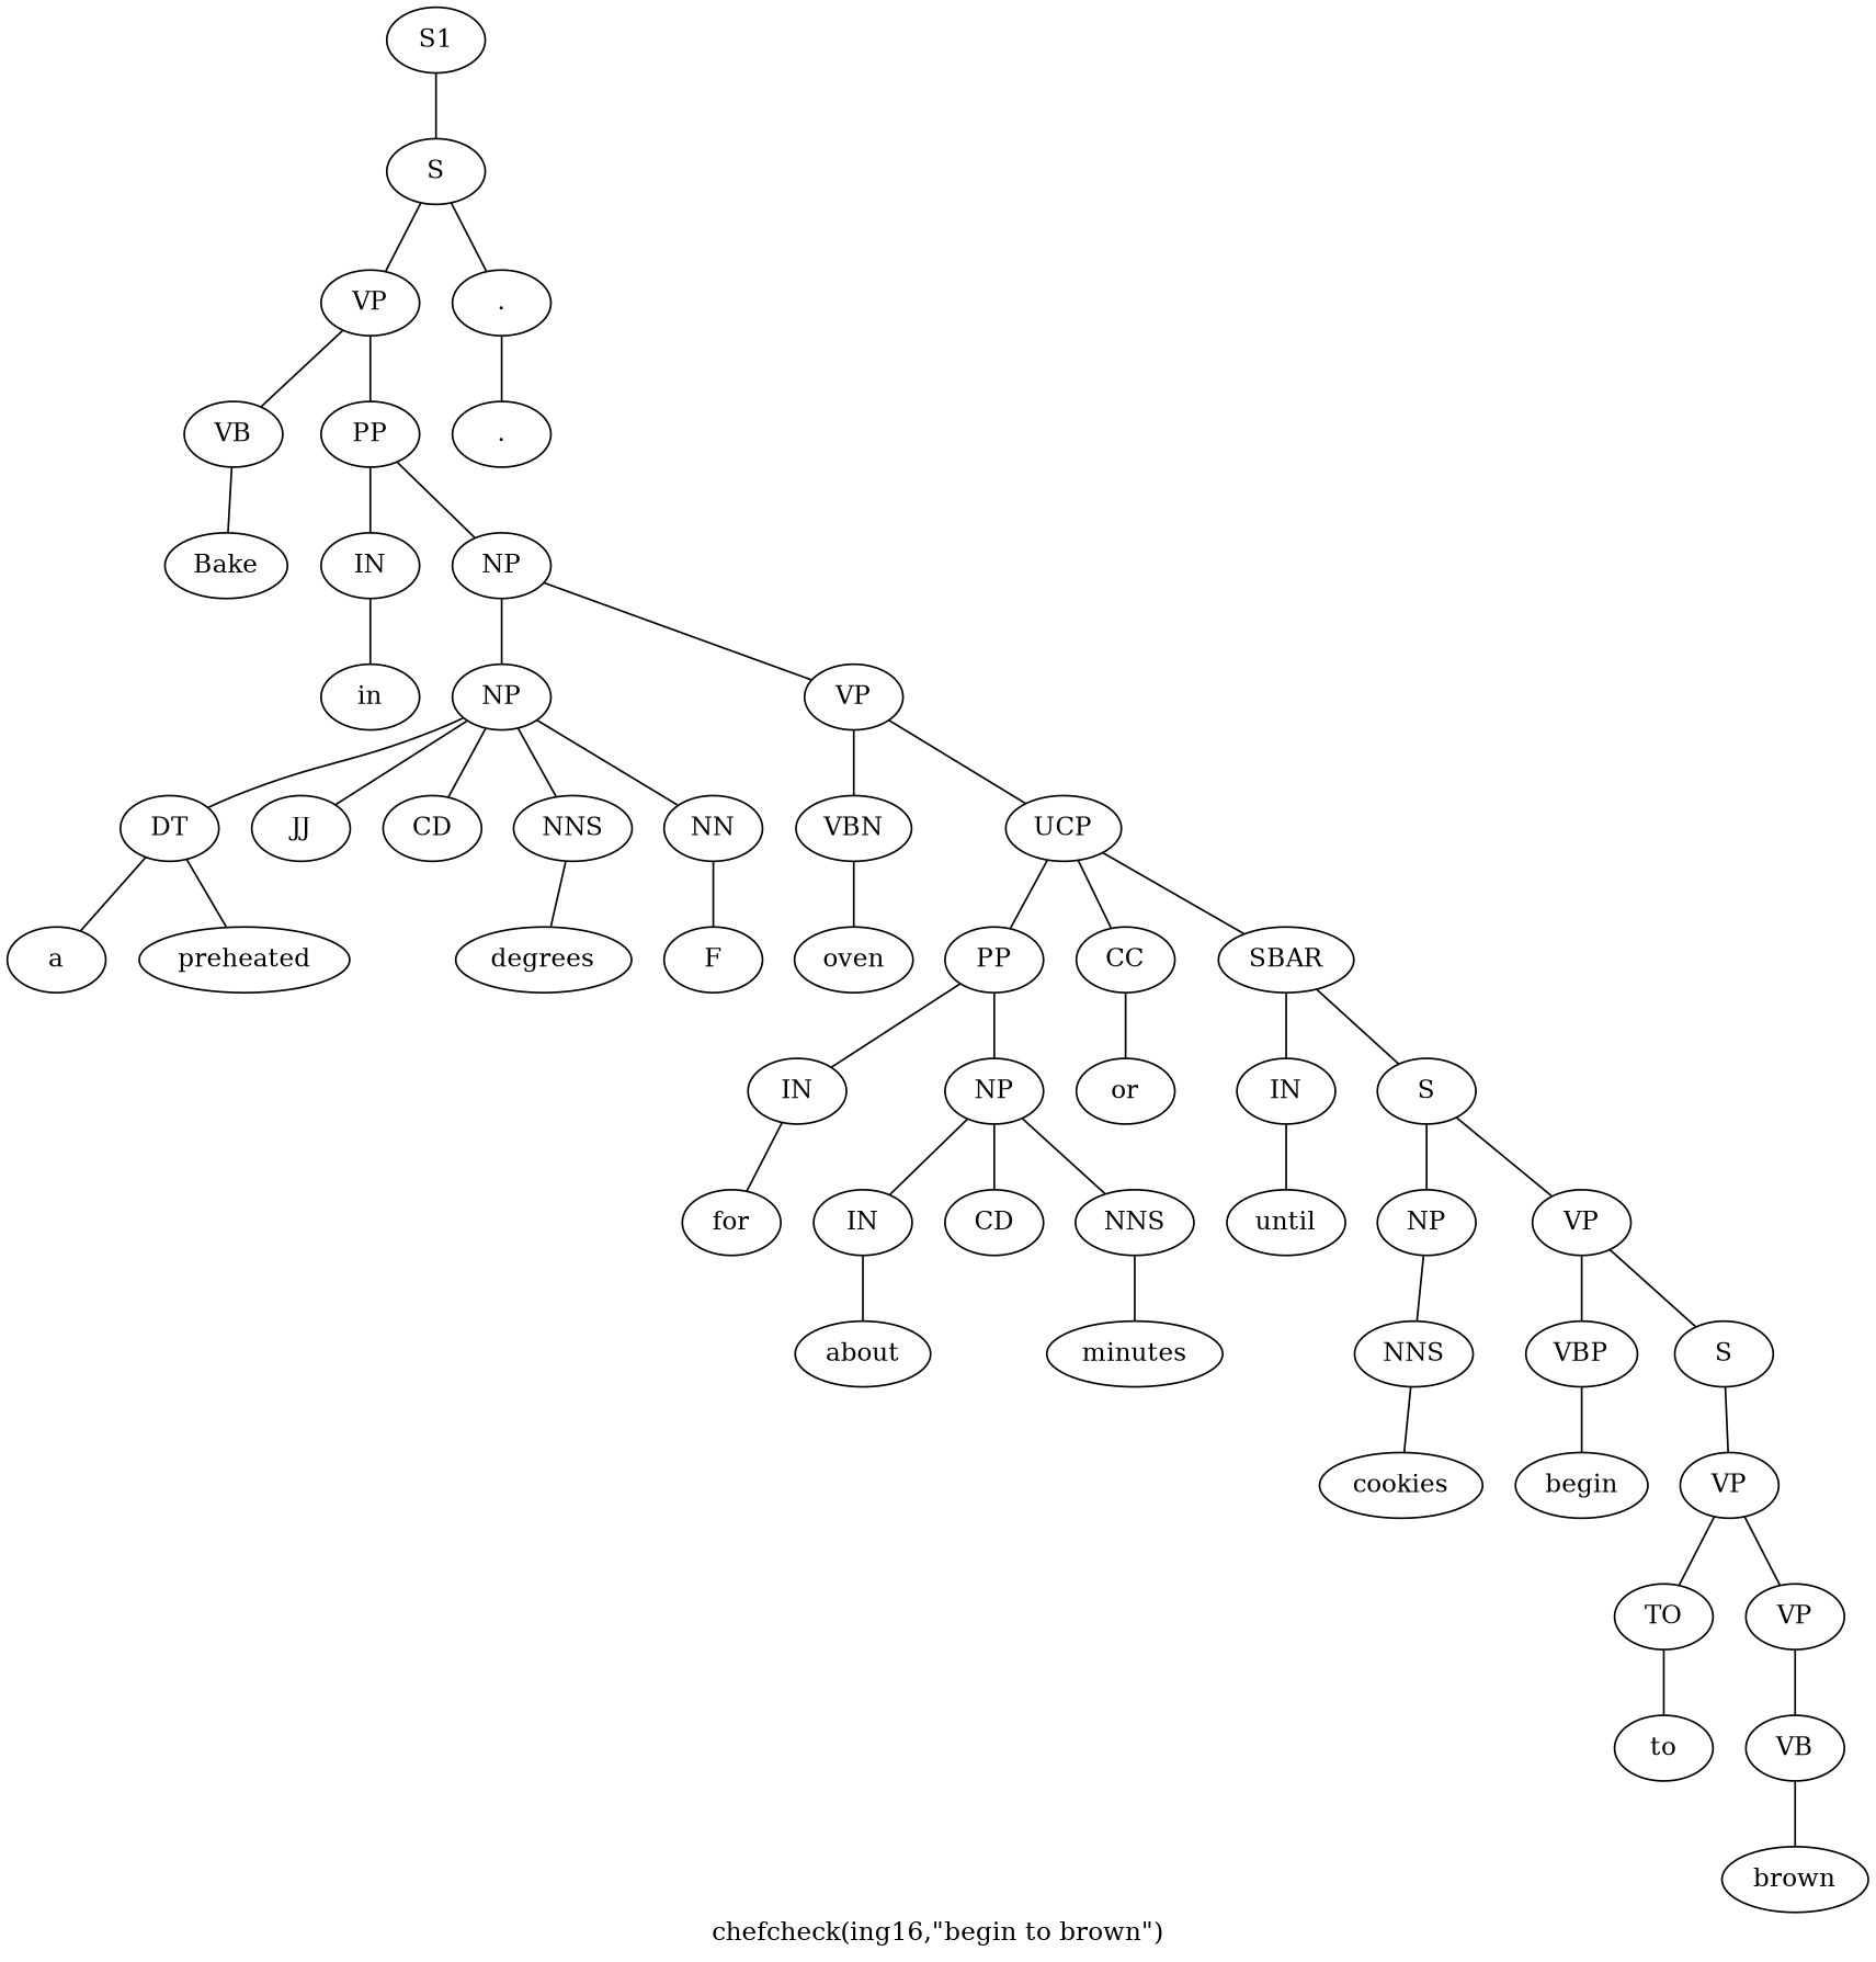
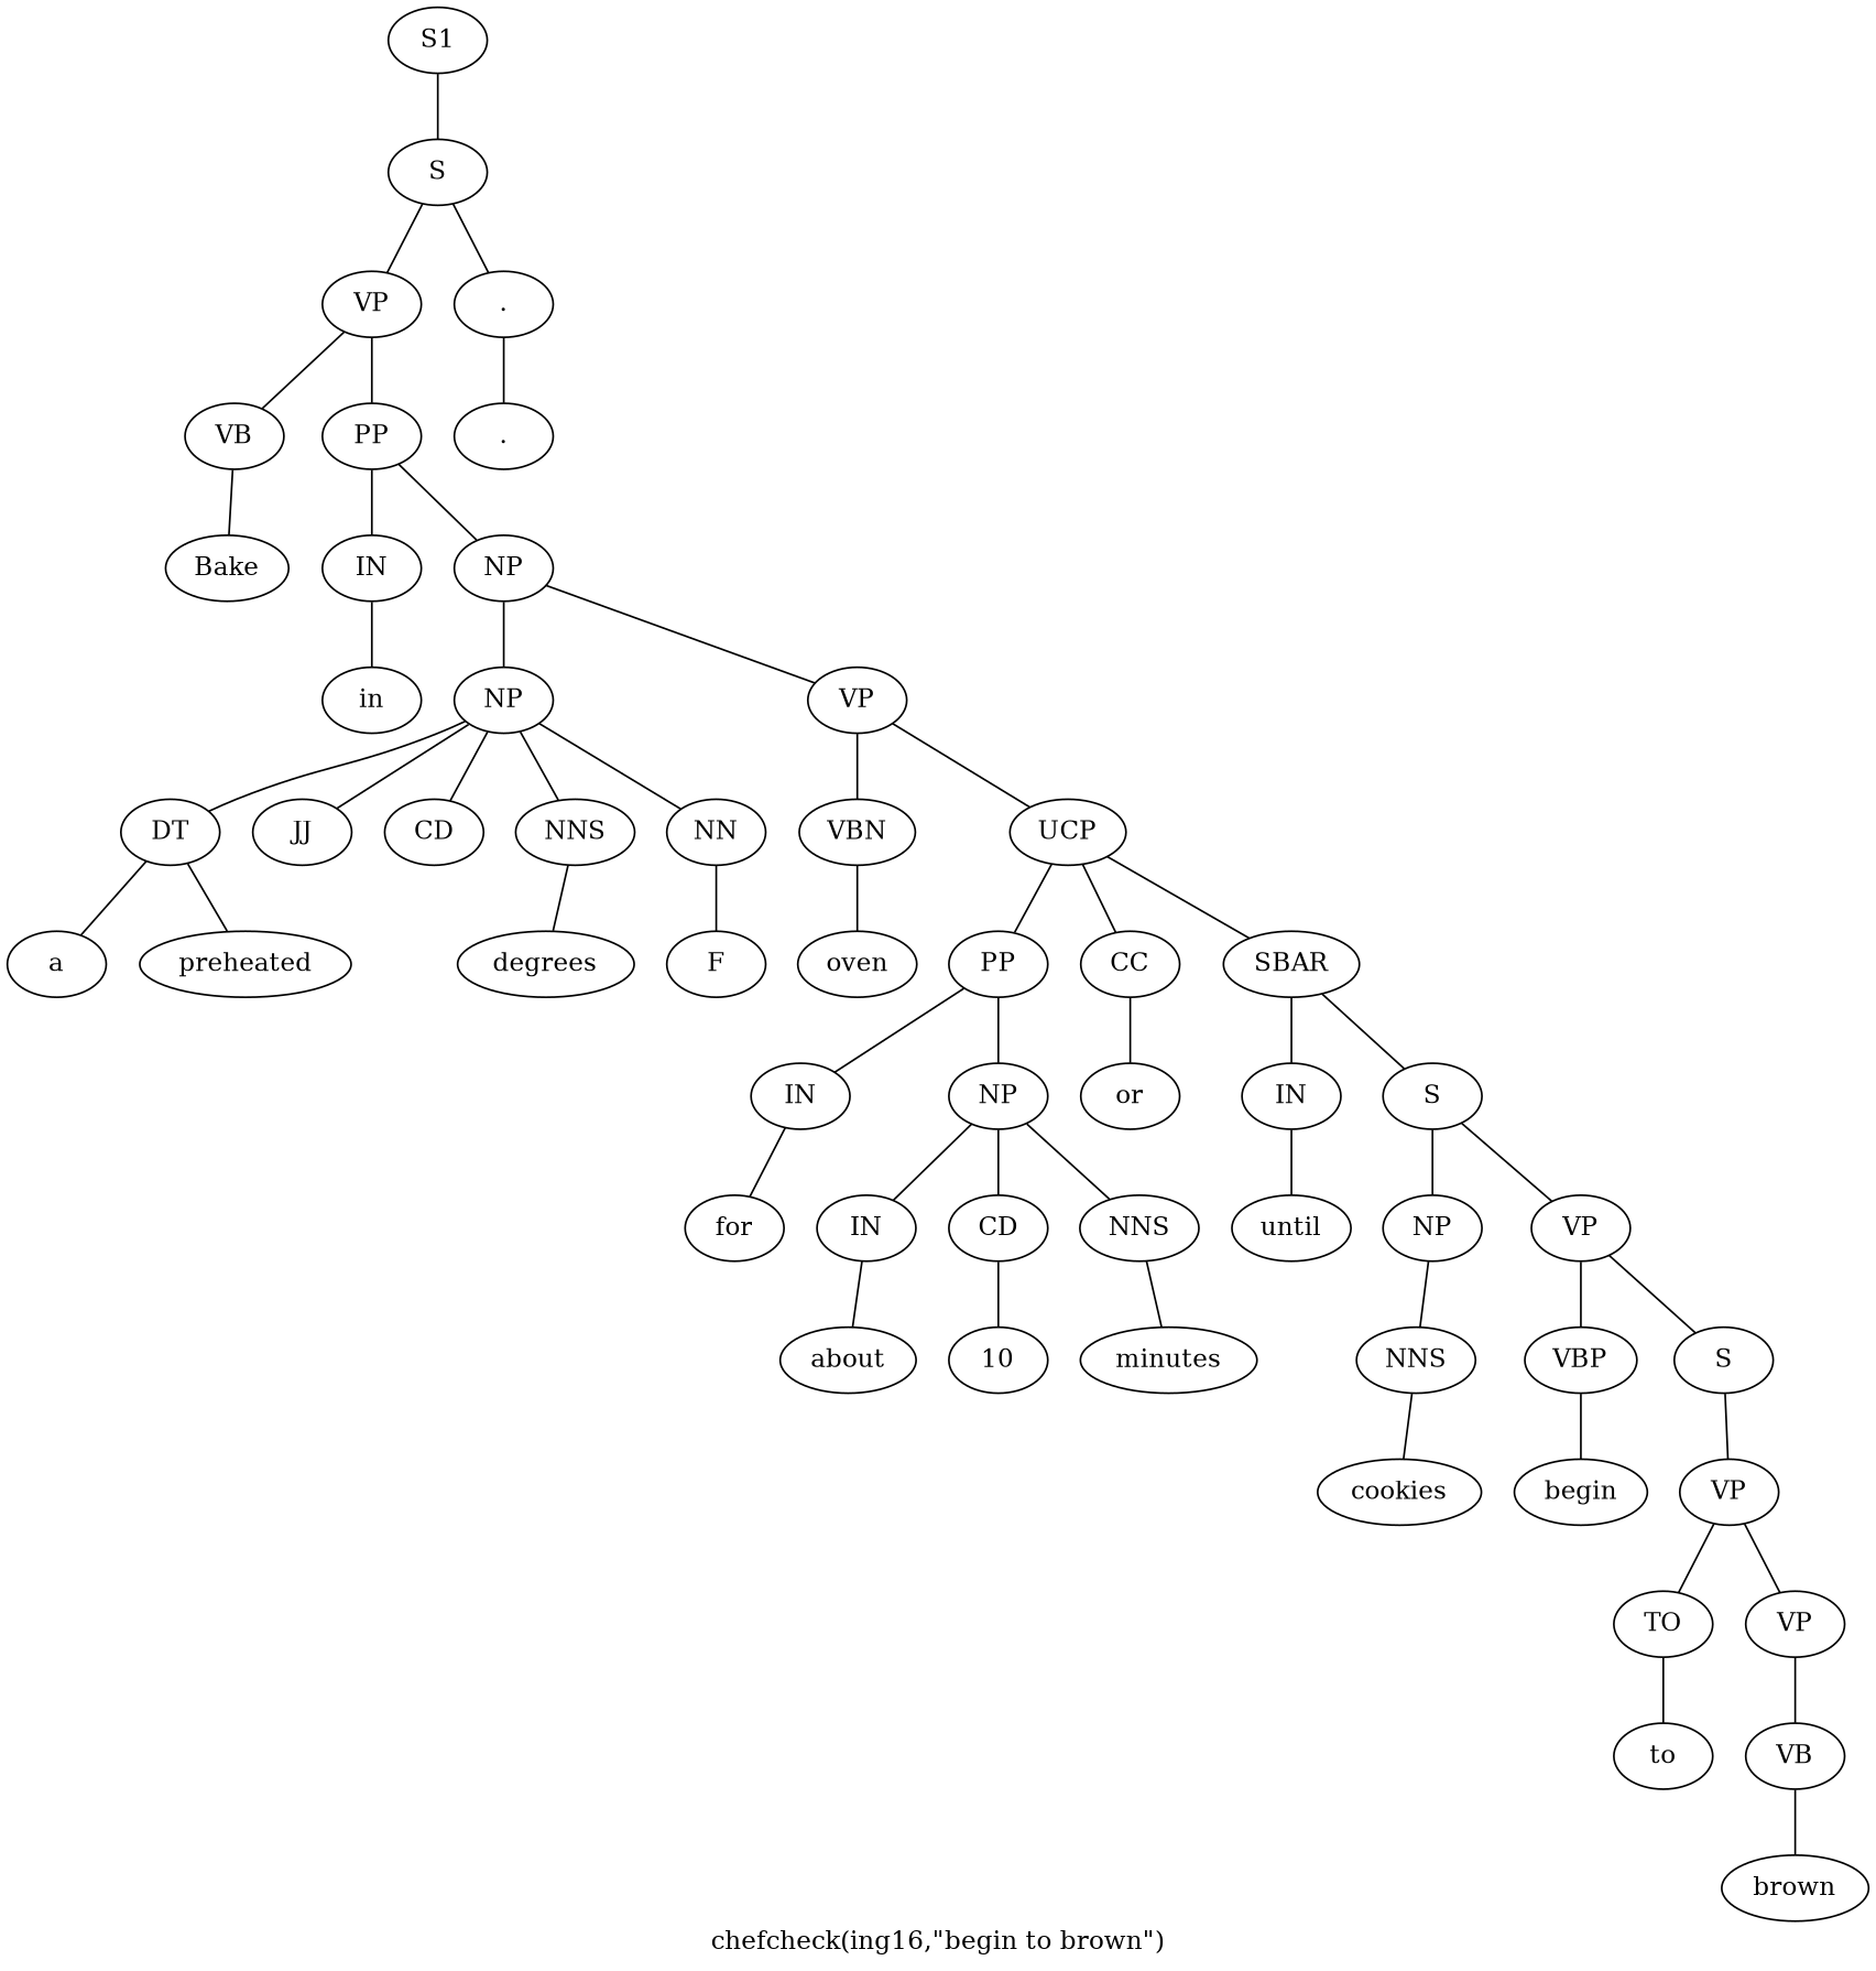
  graph {
    label="chefcheck(ing16,\"begin to brown\")"
    n1 [label=S1]
    n2 [label=S]
    n3 [label=VP]
    n4 [label="."]
    n5 [label=VB]
    n6 [label=PP]
    n7 [label="."]
    n8 [label=Bake]
    n9 [label=IN]
    n10 [label=NP]
    n11 [label=in]
    n12 [label=NP]
    n13 [label=VP]
    n14 [label=DT]
    n15 [label=JJ]
    n16 [label=CD]
    n17 [label=NNS]
    n18 [label=NN]
    n19 [label=VBN]
    n20 [label=UCP]
    n21 [label=a]
    n22 [label=preheated]
    n23 [label=degrees]
    n24 [label=F]
    n25 [label=oven]
    n26 [label=PP]
    n27 [label=CC]
    n28 [label=SBAR]
    n29 [label=IN]
    n30 [label=NP]
    n31 [label=or]
    n32 [label=IN]
    n33 [label=S]
    n34 [label=for]
    n35 [label=IN]
    n36 [label=CD]
    n37 [label=NNS]
    n38 [label=about]
+   n39 [label=10]
    n40 [label=minutes]
    n41 [label=until]
    n42 [label=NP]
    n43 [label=VP]
    n44 [label=NNS]
    n45 [label=VBP]
    n46 [label=S]
    n47 [label=cookies]
    n48 [label=begin]
    n49 [label=VP]
    n50 [label=TO]
    n51 [label=VP]
    n52 [label=to]
    n53 [label=VB]
    n54 [label=brown]
    n1 -- n2
    n2 -- n3
    n2 -- n4
    n3 -- n5
    n3 -- n6
    n4 -- n7
    n5 -- n8
    n6 -- n9
    n6 -- n10
    n9 -- n11
    n10 -- n12
    n10 -- n13
    n12 -- n14
    n12 -- n15
    n12 -- n16
    n12 -- n17
    n12 -- n18
    n13 -- n19
    n13 -- n20
    n14 -- n21
    n14 -- n22
    n17 -- n23
    n18 -- n24
    n19 -- n25
    n20 -- n26
    n20 -- n27
    n20 -- n28
    n26 -- n29
    n26 -- n30
    n27 -- n31
    n28 -- n32
    n28 -- n33
    n29 -- n34
    n30 -- n35
    n30 -- n36
    n30 -- n37
    n32 -- n41
    n33 -- n42
    n33 -- n43
    n35 -- n38
+   n36 -- n39
    n37 -- n40
    n42 -- n44
    n43 -- n45
    n43 -- n46
    n44 -- n47
    n45 -- n48
    n46 -- n49
    n49 -- n50
    n49 -- n51
    n50 -- n52
    n51 -- n53
    n53 -- n54
  }
